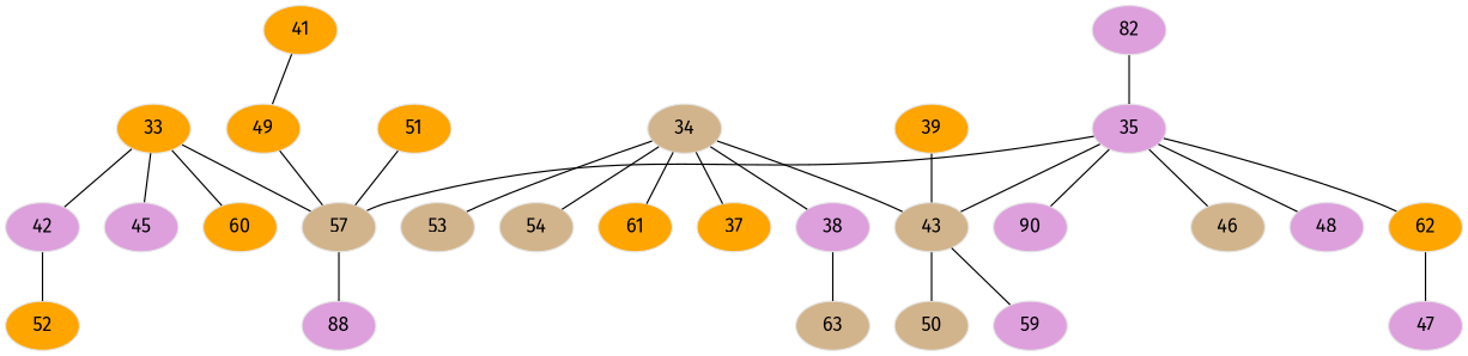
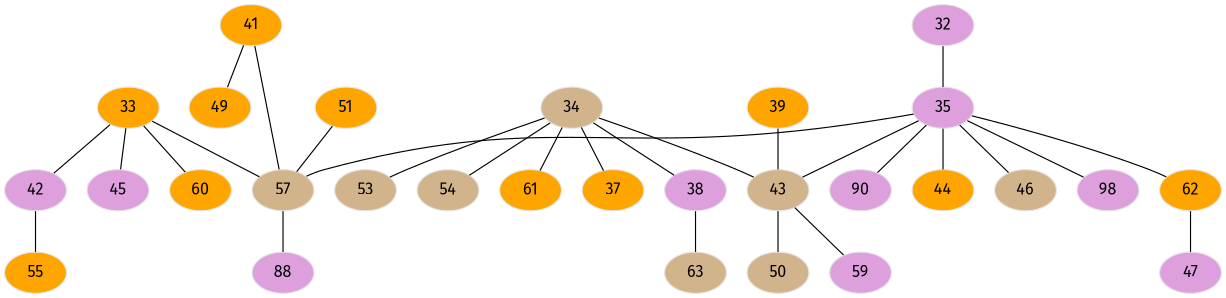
  graph {
    fontname="Fira Sans"
    node [color=gray90 fillcolor=orange fontname="Fira Sans" style=filled]
    edge [fontname="Fira Sans"]
    35 [fillcolor=plum super="+4+3+11+18+19+23+21+30"]
    57 [fillcolor=tan super="+2+10+15"]
    43 [fillcolor=tan super="+36+29"]
    n4 [fillcolor=plum label=90]
+   44
    46 [fillcolor=tan]
-   48 [fillcolor=plum super="+26"]
+   48 [fillcolor=plum super="+26" label=98]
    62
-   32 [fillcolor=plum label=82]
+   32 [fillcolor=plum]
    33 [super="+5+14+20"]
    42 [fillcolor=plum]
    45 [fillcolor=plum]
    60
-   55 [label=52]
+   55
    n15 [fillcolor=plum label=88]
    34 [fillcolor=tan super="+12+24+13+31"]
    37
    38 [fillcolor=plum]
    53 [fillcolor=tan]
    54 [fillcolor=tan]
    61
    63 [fillcolor=tan]
    50 [fillcolor=tan]
    59 [fillcolor=plum]
    47 [fillcolor=plum]
    39
    41 [super="+22+28"]
    49
    51
    35 -- 57
    35 -- 43
    35 -- n4
+   35 -- 44
    35 -- 46
    35 -- 48
    35 -- 62
    57 -- n15
    43 -- 50
    43 -- 59
    62 -- 47
    32 -- 35
    33 -- 57
    33 -- 42
    33 -- 45
    33 -- 60
    42 -- 55
    34 -- 43
    34 -- 37
    34 -- 38
    34 -- 53
    34 -- 54
    34 -- 61
    38 -- 63
    39 -- 43
-   49 -- 57
+   41 -- 57
    41 -- 49
    51 -- 57
  }
